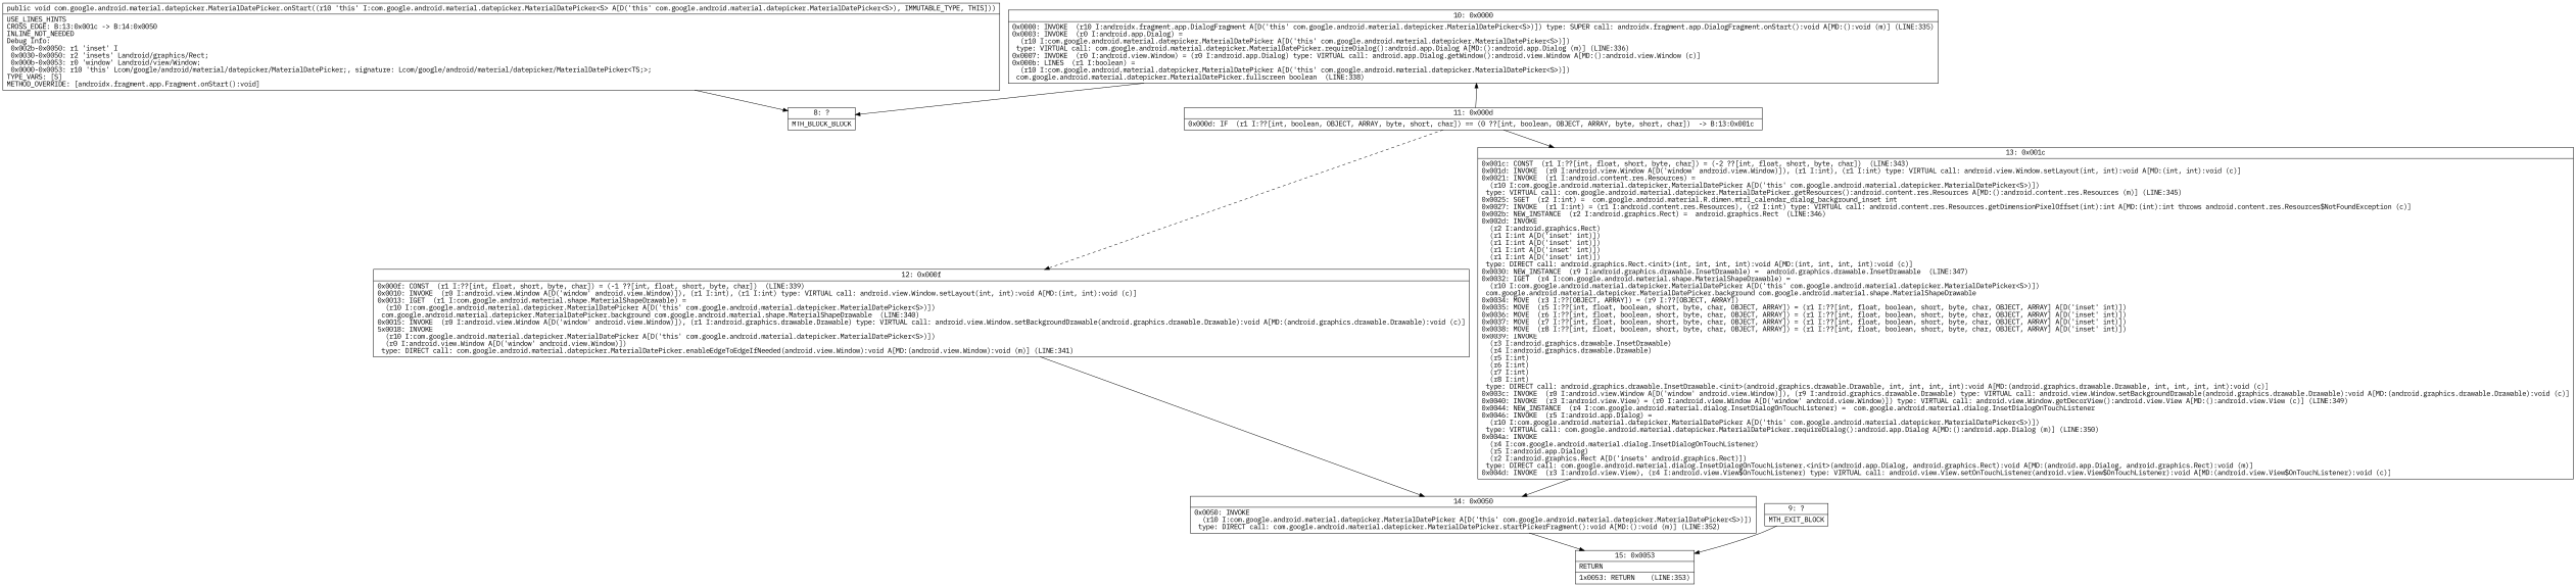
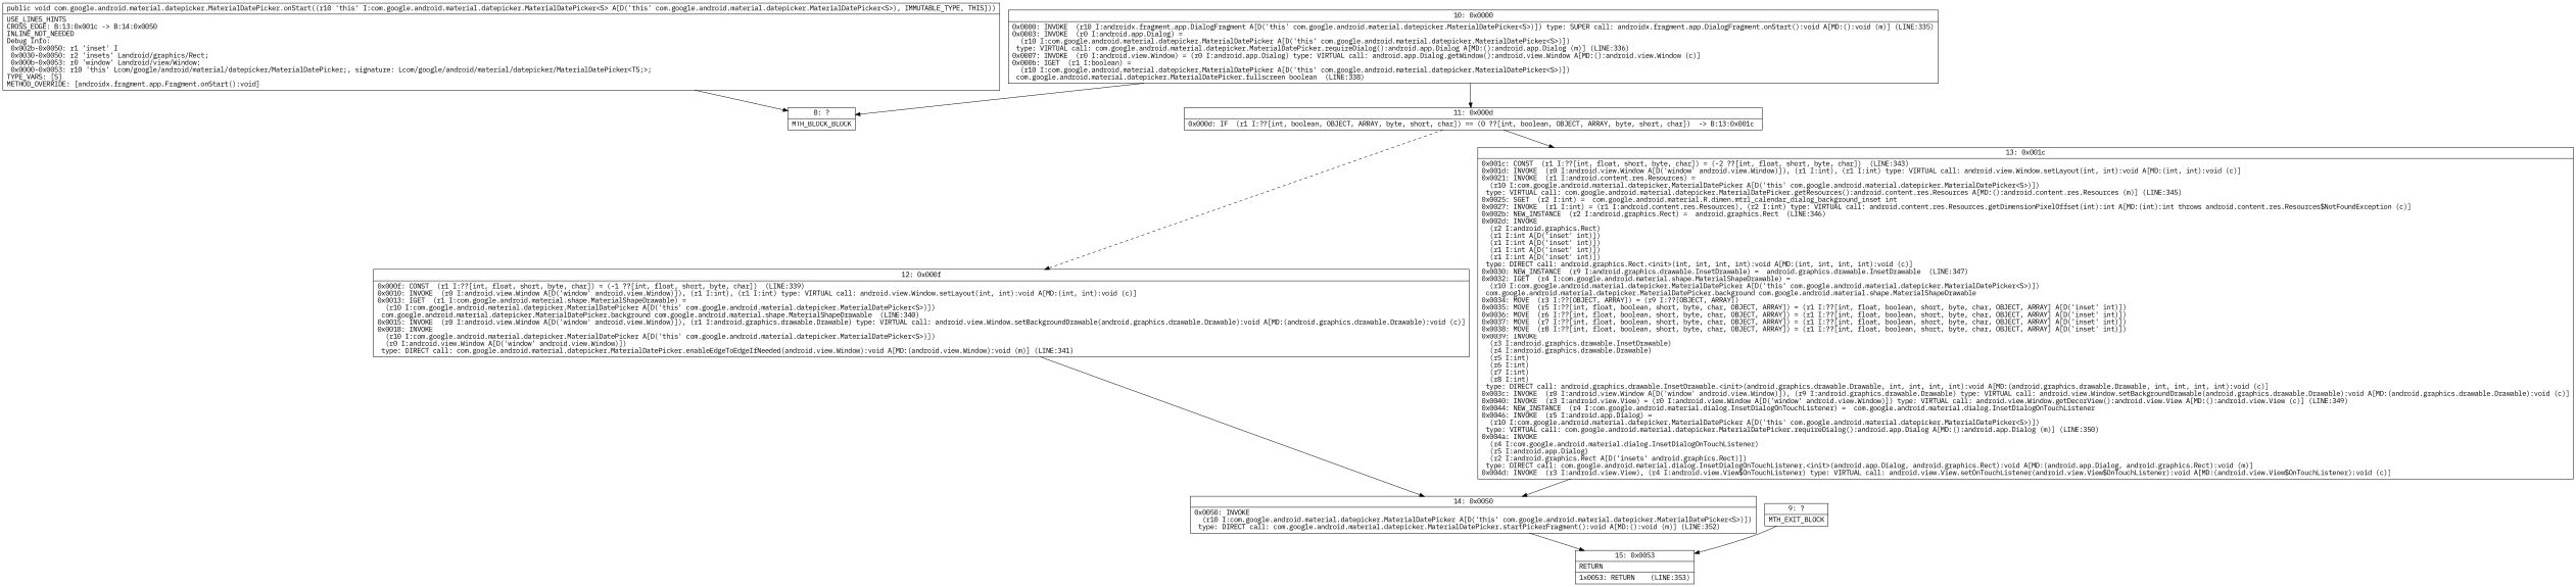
  digraph {
    fontname="IBM Plex Mono"
    node [fontname="IBM Plex Mono" shape=record]
    edge [fontname="IBM Plex Mono"]
    n1 [label="{8\:\ ?|MTH_BLOCK_BLOCK\l}"]
-   n2 [label="{10\:\ 0x0000|0x0000: INVOKE  (r10 I:androidx.fragment.app.DialogFragment A[D('this' com.google.android.material.datepicker.MaterialDatePicker\<S\>)]) type: SUPER call: androidx.fragment.app.DialogFragment.onStart():void A[MD:():void (m)] (LINE:335)\l0x0003: INVOKE  (r0 I:android.app.Dialog) = \l  (r10 I:com.google.android.material.datepicker.MaterialDatePicker A[D('this' com.google.android.material.datepicker.MaterialDatePicker\<S\>)])\l type: VIRTUAL call: com.google.android.material.datepicker.MaterialDatePicker.requireDialog():android.app.Dialog A[MD:():android.app.Dialog (m)] (LINE:336)\l0x0007: INVOKE  (r0 I:android.view.Window) = (r0 I:android.app.Dialog) type: VIRTUAL call: android.app.Dialog.getWindow():android.view.Window A[MD:():android.view.Window (c)]\l0x000b: LINES  (r1 I:boolean) = \l  (r10 I:com.google.android.material.datepicker.MaterialDatePicker A[D('this' com.google.android.material.datepicker.MaterialDatePicker\<S\>)])\l com.google.android.material.datepicker.MaterialDatePicker.fullscreen boolean  (LINE:338)\l}"]
+   n2 [label="{10\:\ 0x0000|0x0000: INVOKE  (r10 I:androidx.fragment.app.DialogFragment A[D('this' com.google.android.material.datepicker.MaterialDatePicker\<S\>)]) type: SUPER call: androidx.fragment.app.DialogFragment.onStart():void A[MD:():void (m)] (LINE:335)\l0x0003: INVOKE  (r0 I:android.app.Dialog) = \l  (r10 I:com.google.android.material.datepicker.MaterialDatePicker A[D('this' com.google.android.material.datepicker.MaterialDatePicker\<S\>)])\l type: VIRTUAL call: com.google.android.material.datepicker.MaterialDatePicker.requireDialog():android.app.Dialog A[MD:():android.app.Dialog (m)] (LINE:336)\l0x0007: INVOKE  (r0 I:android.view.Window) = (r0 I:android.app.Dialog) type: VIRTUAL call: android.app.Dialog.getWindow():android.view.Window A[MD:():android.view.Window (c)]\l0x000b: IGET  (r1 I:boolean) = \l  (r10 I:com.google.android.material.datepicker.MaterialDatePicker A[D('this' com.google.android.material.datepicker.MaterialDatePicker\<S\>)])\l com.google.android.material.datepicker.MaterialDatePicker.fullscreen boolean  (LINE:338)\l}"]
    n3 [label="{11\:\ 0x000d|0x000d: IF  (r1 I:??[int, boolean, OBJECT, ARRAY, byte, short, char]) == (0 ??[int, boolean, OBJECT, ARRAY, byte, short, char])  \-\> B:13:0x001c \l}"]
-   n4 [label="{12\:\ 0x000f|0x000f: CONST  (r1 I:??[int, float, short, byte, char]) = (\-1 ??[int, float, short, byte, char])  (LINE:339)\l0x0010: INVOKE  (r0 I:android.view.Window A[D('window' android.view.Window)]), (r1 I:int), (r1 I:int) type: VIRTUAL call: android.view.Window.setLayout(int, int):void A[MD:(int, int):void (c)]\l0x0013: IGET  (r1 I:com.google.android.material.shape.MaterialShapeDrawable) = \l  (r10 I:com.google.android.material.datepicker.MaterialDatePicker A[D('this' com.google.android.material.datepicker.MaterialDatePicker\<S\>)])\l com.google.android.material.datepicker.MaterialDatePicker.background com.google.android.material.shape.MaterialShapeDrawable  (LINE:340)\l0x0015: INVOKE  (r0 I:android.view.Window A[D('window' android.view.Window)]), (r1 I:android.graphics.drawable.Drawable) type: VIRTUAL call: android.view.Window.setBackgroundDrawable(android.graphics.drawable.Drawable):void A[MD:(android.graphics.drawable.Drawable):void (c)]\l5x0018: INVOKE  \l  (r10 I:com.google.android.material.datepicker.MaterialDatePicker A[D('this' com.google.android.material.datepicker.MaterialDatePicker\<S\>)])\l  (r0 I:android.view.Window A[D('window' android.view.Window)])\l type: DIRECT call: com.google.android.material.datepicker.MaterialDatePicker.enableEdgeToEdgeIfNeeded(android.view.Window):void A[MD:(android.view.Window):void (m)] (LINE:341)\l}"]
+   n4 [label="{12\:\ 0x000f|0x000f: CONST  (r1 I:??[int, float, short, byte, char]) = (\-1 ??[int, float, short, byte, char])  (LINE:339)\l0x0010: INVOKE  (r0 I:android.view.Window A[D('window' android.view.Window)]), (r1 I:int), (r1 I:int) type: VIRTUAL call: android.view.Window.setLayout(int, int):void A[MD:(int, int):void (c)]\l0x0013: IGET  (r1 I:com.google.android.material.shape.MaterialShapeDrawable) = \l  (r10 I:com.google.android.material.datepicker.MaterialDatePicker A[D('this' com.google.android.material.datepicker.MaterialDatePicker\<S\>)])\l com.google.android.material.datepicker.MaterialDatePicker.background com.google.android.material.shape.MaterialShapeDrawable  (LINE:340)\l0x0015: INVOKE  (r0 I:android.view.Window A[D('window' android.view.Window)]), (r1 I:android.graphics.drawable.Drawable) type: VIRTUAL call: android.view.Window.setBackgroundDrawable(android.graphics.drawable.Drawable):void A[MD:(android.graphics.drawable.Drawable):void (c)]\l0x0018: INVOKE  \l  (r10 I:com.google.android.material.datepicker.MaterialDatePicker A[D('this' com.google.android.material.datepicker.MaterialDatePicker\<S\>)])\l  (r0 I:android.view.Window A[D('window' android.view.Window)])\l type: DIRECT call: com.google.android.material.datepicker.MaterialDatePicker.enableEdgeToEdgeIfNeeded(android.view.Window):void A[MD:(android.view.Window):void (m)] (LINE:341)\l}"]
    n5 [label="{13\:\ 0x001c|0x001c: CONST  (r1 I:??[int, float, short, byte, char]) = (\-2 ??[int, float, short, byte, char])  (LINE:343)\l0x001d: INVOKE  (r0 I:android.view.Window A[D('window' android.view.Window)]), (r1 I:int), (r1 I:int) type: VIRTUAL call: android.view.Window.setLayout(int, int):void A[MD:(int, int):void (c)]\l0x0021: INVOKE  (r1 I:android.content.res.Resources) = \l  (r10 I:com.google.android.material.datepicker.MaterialDatePicker A[D('this' com.google.android.material.datepicker.MaterialDatePicker\<S\>)])\l type: VIRTUAL call: com.google.android.material.datepicker.MaterialDatePicker.getResources():android.content.res.Resources A[MD:():android.content.res.Resources (m)] (LINE:345)\l0x0025: SGET  (r2 I:int) =  com.google.android.material.R.dimen.mtrl_calendar_dialog_background_inset int \l0x0027: INVOKE  (r1 I:int) = (r1 I:android.content.res.Resources), (r2 I:int) type: VIRTUAL call: android.content.res.Resources.getDimensionPixelOffset(int):int A[MD:(int):int throws android.content.res.Resources$NotFoundException (c)]\l0x002b: NEW_INSTANCE  (r2 I:android.graphics.Rect) =  android.graphics.Rect  (LINE:346)\l0x002d: INVOKE  \l  (r2 I:android.graphics.Rect)\l  (r1 I:int A[D('inset' int)])\l  (r1 I:int A[D('inset' int)])\l  (r1 I:int A[D('inset' int)])\l  (r1 I:int A[D('inset' int)])\l type: DIRECT call: android.graphics.Rect.\<init\>(int, int, int, int):void A[MD:(int, int, int, int):void (c)]\l0x0030: NEW_INSTANCE  (r9 I:android.graphics.drawable.InsetDrawable) =  android.graphics.drawable.InsetDrawable  (LINE:347)\l0x0032: IGET  (r4 I:com.google.android.material.shape.MaterialShapeDrawable) = \l  (r10 I:com.google.android.material.datepicker.MaterialDatePicker A[D('this' com.google.android.material.datepicker.MaterialDatePicker\<S\>)])\l com.google.android.material.datepicker.MaterialDatePicker.background com.google.android.material.shape.MaterialShapeDrawable \l0x0034: MOVE  (r3 I:??[OBJECT, ARRAY]) = (r9 I:??[OBJECT, ARRAY]) \l0x0035: MOVE  (r5 I:??[int, float, boolean, short, byte, char, OBJECT, ARRAY]) = (r1 I:??[int, float, boolean, short, byte, char, OBJECT, ARRAY] A[D('inset' int)]) \l0x0036: MOVE  (r6 I:??[int, float, boolean, short, byte, char, OBJECT, ARRAY]) = (r1 I:??[int, float, boolean, short, byte, char, OBJECT, ARRAY] A[D('inset' int)]) \l0x0037: MOVE  (r7 I:??[int, float, boolean, short, byte, char, OBJECT, ARRAY]) = (r1 I:??[int, float, boolean, short, byte, char, OBJECT, ARRAY] A[D('inset' int)]) \l0x0038: MOVE  (r8 I:??[int, float, boolean, short, byte, char, OBJECT, ARRAY]) = (r1 I:??[int, float, boolean, short, byte, char, OBJECT, ARRAY] A[D('inset' int)]) \l0x0039: INVOKE  \l  (r3 I:android.graphics.drawable.InsetDrawable)\l  (r4 I:android.graphics.drawable.Drawable)\l  (r5 I:int)\l  (r6 I:int)\l  (r7 I:int)\l  (r8 I:int)\l type: DIRECT call: android.graphics.drawable.InsetDrawable.\<init\>(android.graphics.drawable.Drawable, int, int, int, int):void A[MD:(android.graphics.drawable.Drawable, int, int, int, int):void (c)]\l0x003c: INVOKE  (r0 I:android.view.Window A[D('window' android.view.Window)]), (r9 I:android.graphics.drawable.Drawable) type: VIRTUAL call: android.view.Window.setBackgroundDrawable(android.graphics.drawable.Drawable):void A[MD:(android.graphics.drawable.Drawable):void (c)]\l0x0040: INVOKE  (r3 I:android.view.View) = (r0 I:android.view.Window A[D('window' android.view.Window)]) type: VIRTUAL call: android.view.Window.getDecorView():android.view.View A[MD:():android.view.View (c)] (LINE:349)\l0x0044: NEW_INSTANCE  (r4 I:com.google.android.material.dialog.InsetDialogOnTouchListener) =  com.google.android.material.dialog.InsetDialogOnTouchListener \l0x0046: INVOKE  (r5 I:android.app.Dialog) = \l  (r10 I:com.google.android.material.datepicker.MaterialDatePicker A[D('this' com.google.android.material.datepicker.MaterialDatePicker\<S\>)])\l type: VIRTUAL call: com.google.android.material.datepicker.MaterialDatePicker.requireDialog():android.app.Dialog A[MD:():android.app.Dialog (m)] (LINE:350)\l0x004a: INVOKE  \l  (r4 I:com.google.android.material.dialog.InsetDialogOnTouchListener)\l  (r5 I:android.app.Dialog)\l  (r2 I:android.graphics.Rect A[D('insets' android.graphics.Rect)])\l type: DIRECT call: com.google.android.material.dialog.InsetDialogOnTouchListener.\<init\>(android.app.Dialog, android.graphics.Rect):void A[MD:(android.app.Dialog, android.graphics.Rect):void (m)]\l0x004d: INVOKE  (r3 I:android.view.View), (r4 I:android.view.View$OnTouchListener) type: VIRTUAL call: android.view.View.setOnTouchListener(android.view.View$OnTouchListener):void A[MD:(android.view.View$OnTouchListener):void (c)]\l}"]
    n6 [label="{14\:\ 0x0050|0x0050: INVOKE  \l  (r10 I:com.google.android.material.datepicker.MaterialDatePicker A[D('this' com.google.android.material.datepicker.MaterialDatePicker\<S\>)])\l type: DIRECT call: com.google.android.material.datepicker.MaterialDatePicker.startPickerFragment():void A[MD:():void (m)] (LINE:352)\l}"]
    n7 [label="{15\:\ 0x0053|RETURN\l|1x0053: RETURN    (LINE:353)\l}"]
    n8 [label="{9\:\ ?|MTH_EXIT_BLOCK\l}"]
    n9 [label="{public void com.google.android.material.datepicker.MaterialDatePicker.onStart((r10 'this' I:com.google.android.material.datepicker.MaterialDatePicker\<S\> A[D('this' com.google.android.material.datepicker.MaterialDatePicker\<S\>), IMMUTABLE_TYPE, THIS]))  | USE_LINES_HINTS\lCROSS_EDGE: B:13:0x001c \-\> B:14:0x0050\lINLINE_NOT_NEEDED\lDebug Info:\l  0x002b\-0x0050: r1 'inset' I\l  0x0030\-0x0050: r2 'insets' Landroid\/graphics\/Rect;\l  0x000b\-0x0053: r0 'window' Landroid\/view\/Window;\l  0x0000\-0x0053: r10 'this' Lcom\/google\/android\/material\/datepicker\/MaterialDatePicker;, signature: Lcom\/google\/android\/material\/datepicker\/MaterialDatePicker\<TS;\>;\lTYPE_VARS: [S]\lMETHOD_OVERRIDE: [androidx.fragment.app.Fragment.onStart():void]\l}"]
    n2 -> n1
-   n3 -> n2
+   n2 -> n3
    n3 -> n4 [style=dashed]
    n3 -> n5
    n4 -> n6
    n5 -> n6
    n6 -> n7
    n8 -> n7
    n9 -> n1
  }
